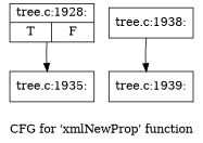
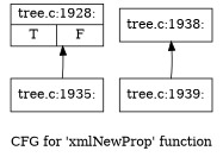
  digraph {
    label="CFG for 'xmlNewProp' function"
    node [shape=record]
    n1 [label="{tree.c:1928:|{<s0>T|<s1>F}}"]
    n2 [label="{tree.c:1935:}"]
    n3 [label="{tree.c:1938:}"]
    n4 [label="{tree.c:1939:}"]
-   n1 -> n2
-   n3 -> n4
+   n2 -> n1
+   n4 -> n3
  }
